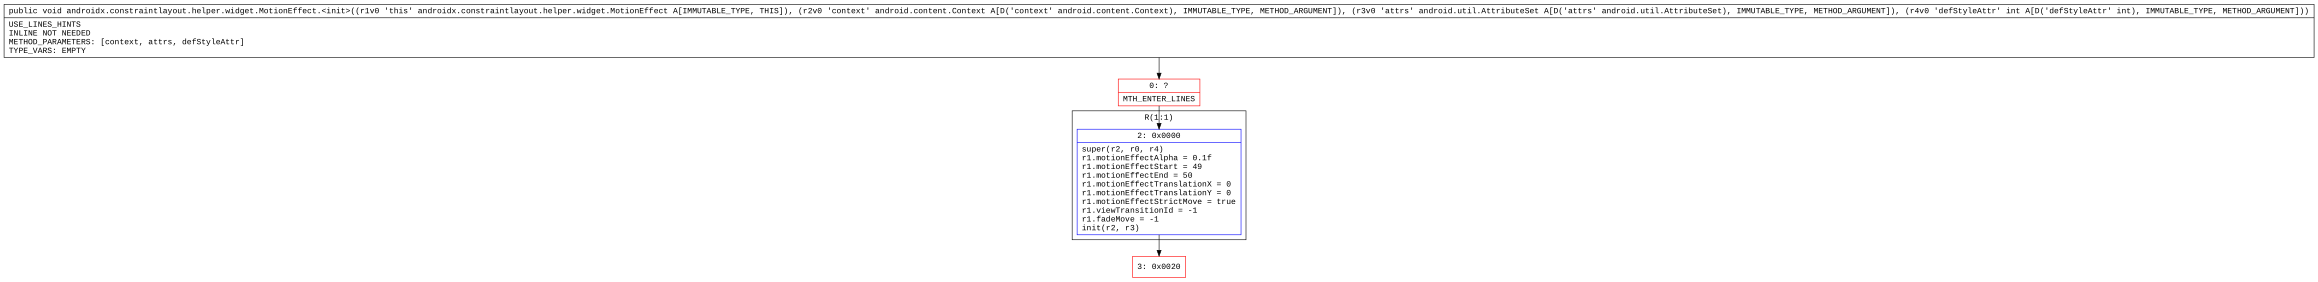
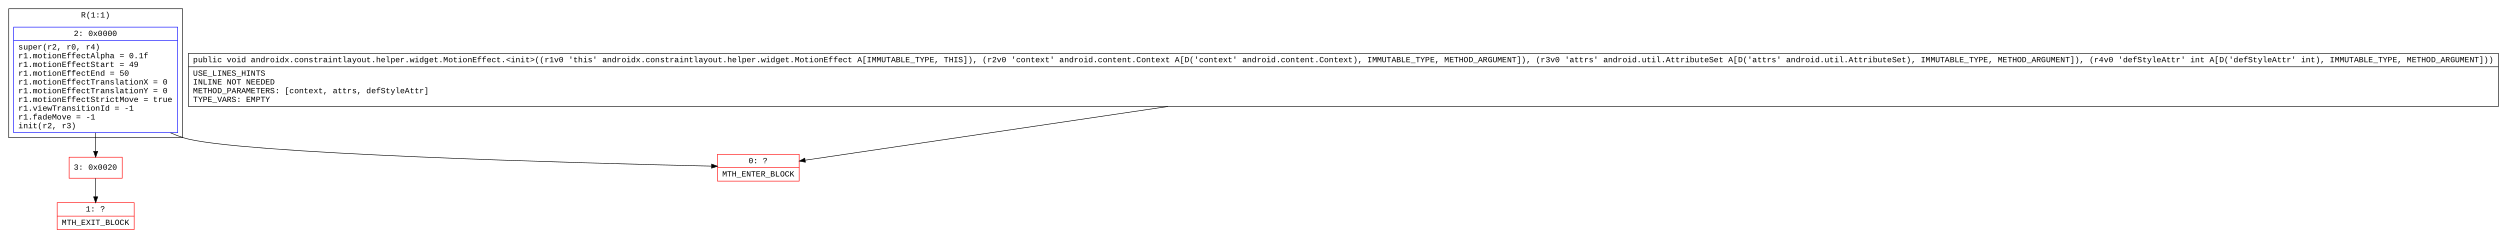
  digraph {
    fontname="Liberation Mono"
    node [color=red fontname="Liberation Mono" shape=record]
    edge [fontname="Liberation Mono"]
    n1 [color=blue label="{2\:\ 0x0000|super(r2, r0, r4)\lr1.motionEffectAlpha = 0.1f\lr1.motionEffectStart = 49\lr1.motionEffectEnd = 50\lr1.motionEffectTranslationX = 0\lr1.motionEffectTranslationY = 0\lr1.motionEffectStrictMove = true\lr1.viewTransitionId = \-1\lr1.fadeMove = \-1\linit(r2, r3)\l}"]
    n2 [label="{3\:\ 0x0020}"]
-   n4 [label="{0\:\ ?|MTH_ENTER_LINES\l}"]
+   n3 [label="{1\:\ ?|MTH_EXIT_BLOCK\l}"]
+   n4 [label="{0\:\ ?|MTH_ENTER_BLOCK\l}"]
    n5 [label="{public void androidx.constraintlayout.helper.widget.MotionEffect.\<init\>((r1v0 'this' androidx.constraintlayout.helper.widget.MotionEffect A[IMMUTABLE_TYPE, THIS]), (r2v0 'context' android.content.Context A[D('context' android.content.Context), IMMUTABLE_TYPE, METHOD_ARGUMENT]), (r3v0 'attrs' android.util.AttributeSet A[D('attrs' android.util.AttributeSet), IMMUTABLE_TYPE, METHOD_ARGUMENT]), (r4v0 'defStyleAttr' int A[D('defStyleAttr' int), IMMUTABLE_TYPE, METHOD_ARGUMENT]))  | USE_LINES_HINTS\lINLINE_NOT_NEEDED\lMETHOD_PARAMETERS: [context, attrs, defStyleAttr]\lTYPE_VARS: EMPTY\l}" color=""]
    subgraph cluster_1 {
      label="R(1:1)"
      n1
    }
    n1 -> n2
-   n4 -> n1
+   n2 -> n3
+   n1 -> n4
    n5 -> n4
  }
